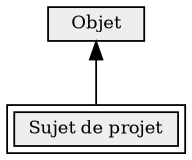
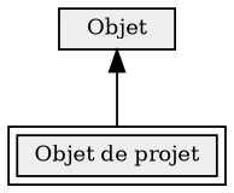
  digraph {
    rankdir=TB
    node [color="#00000" fillcolor="#EEEEEE" font="Helvetica-Bold" fontsize=10 shape=box style=filled]
    n1 [height=0 label=Objet peripheries=1]
-   n2 [height=0 label="Sujet de projet" peripheries=2]
+   n2 [height=0 label="Objet de projet" peripheries=2]
    n1 -> n2 [dir=back]
  }
